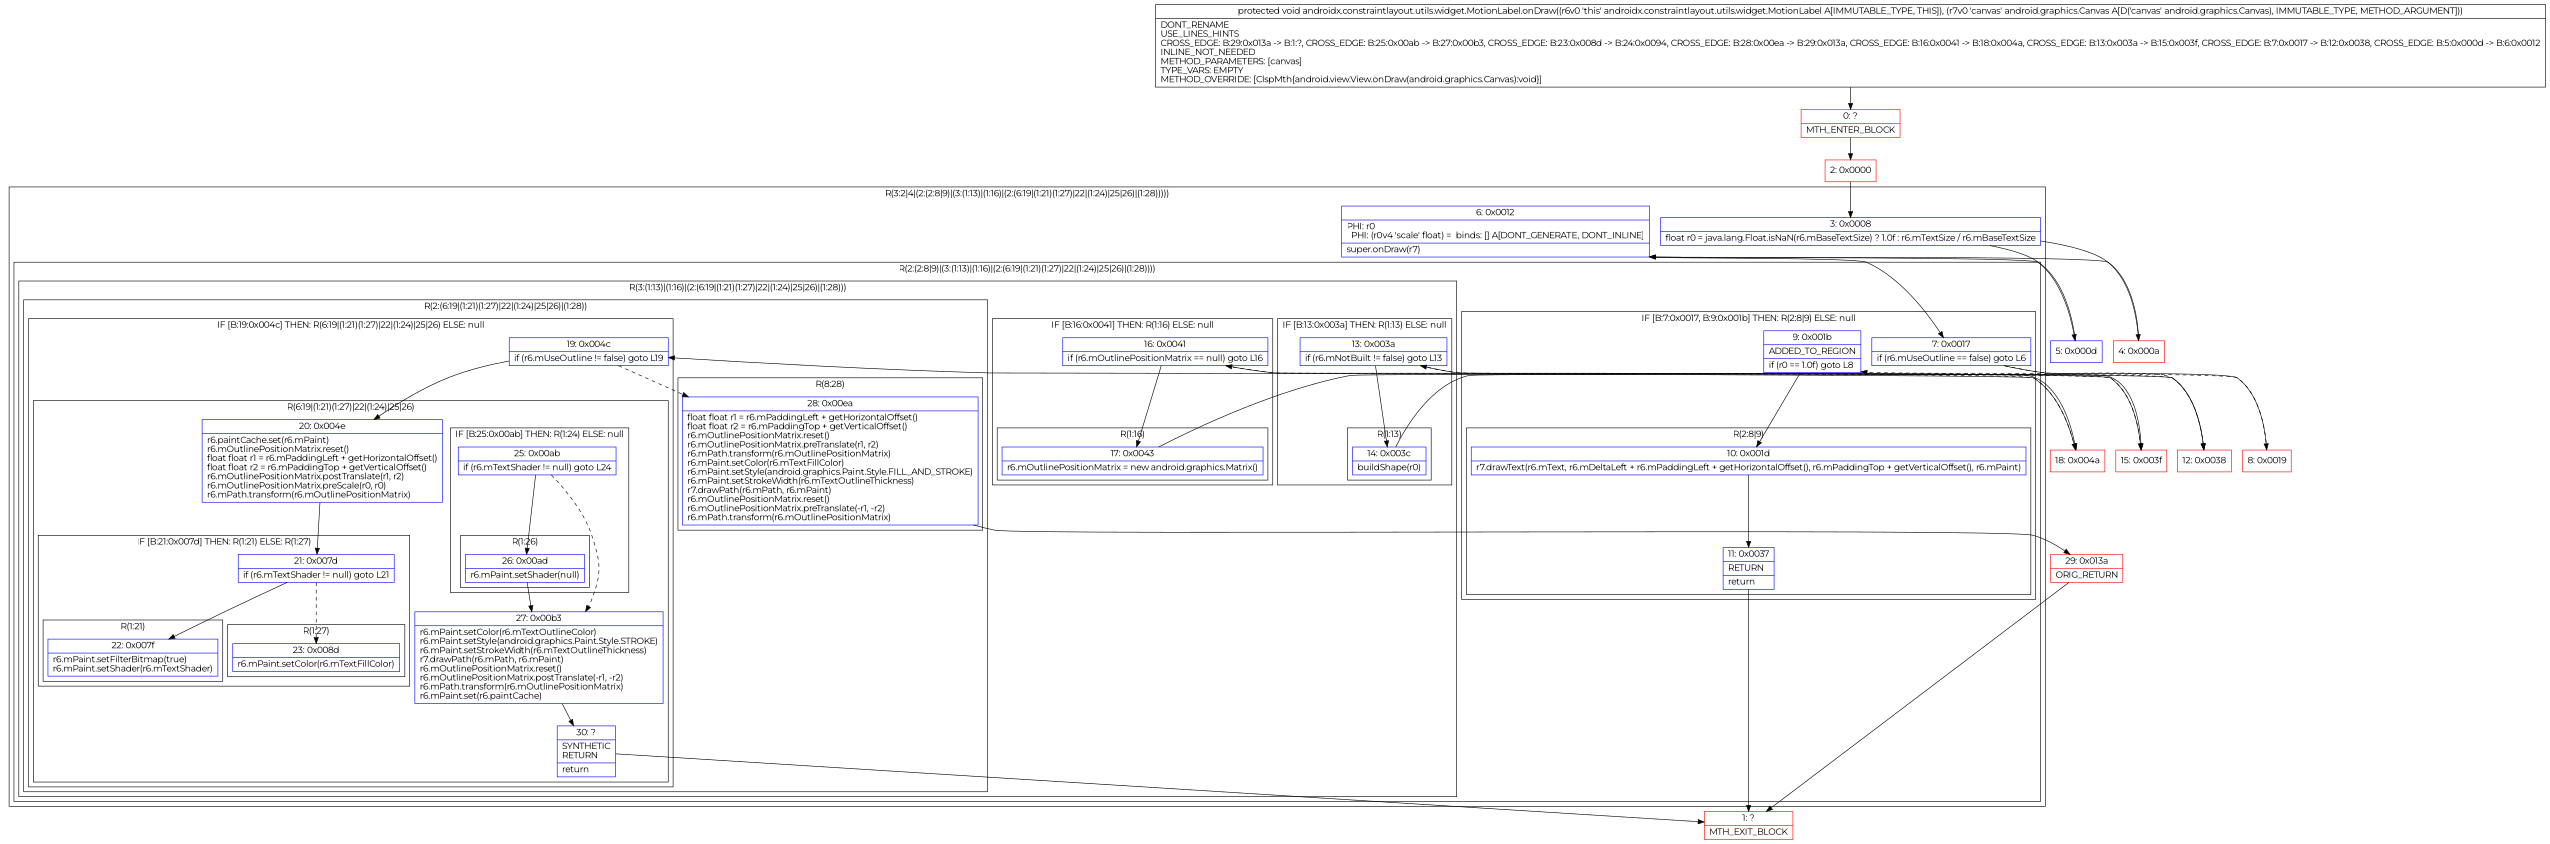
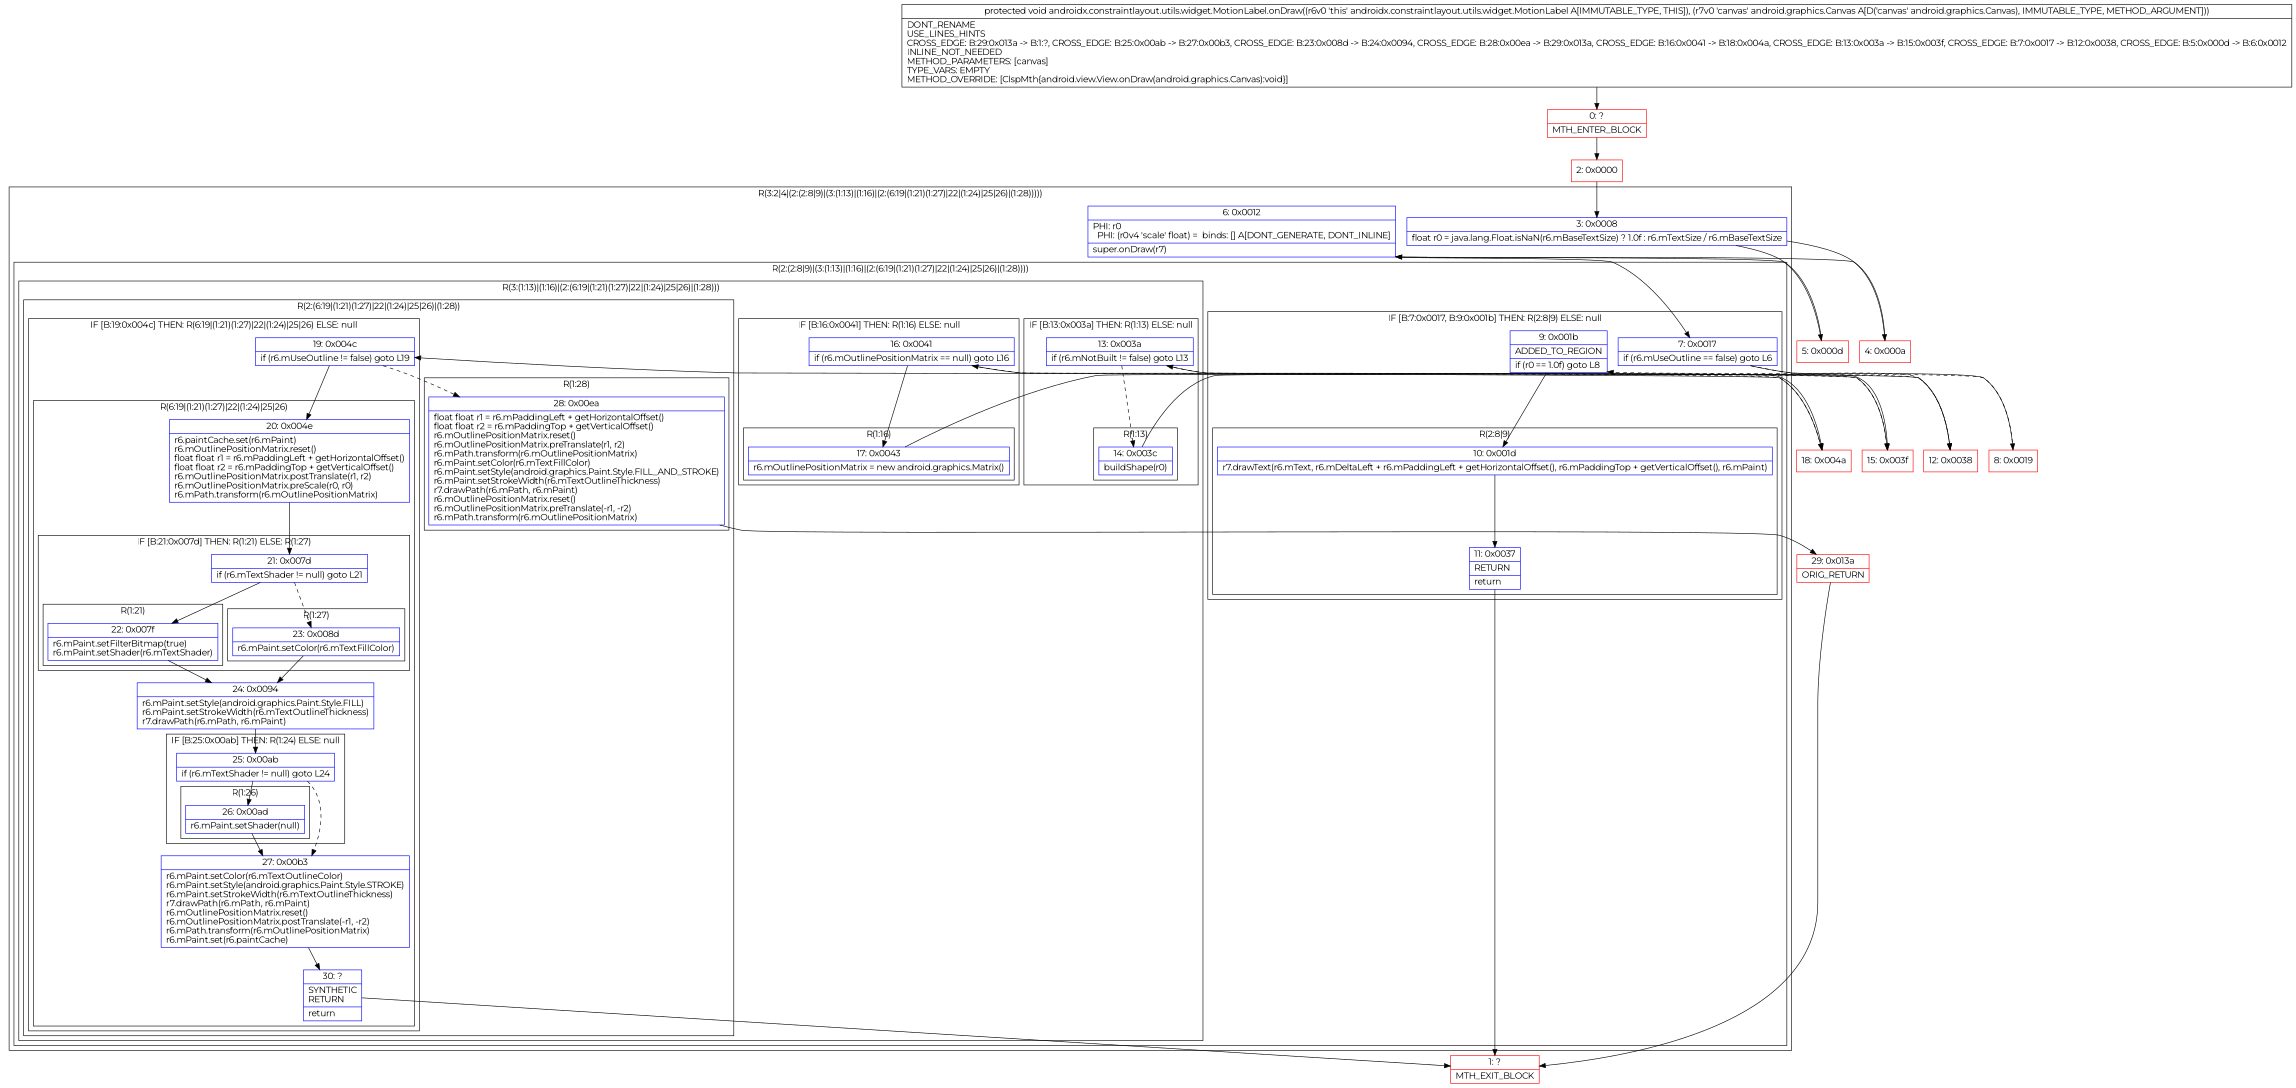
  digraph {
    fontname=Montserrat
    node [color=blue fontname=Montserrat shape=record]
    edge [fontname=Montserrat]
    n1 [label="{10\:\ 0x001d|r7.drawText(r6.mText, r6.mDeltaLeft + r6.mPaddingLeft + getHorizontalOffset(), r6.mPaddingTop + getVerticalOffset(), r6.mPaint)\l}"]
    n2 [label="{11\:\ 0x0037|RETURN\l|return\l}"]
    n3 [label="{7\:\ 0x0017|if (r6.mUseOutline == false) goto L6\l}"]
    n4 [label="{9\:\ 0x001b|ADDED_TO_REGION\l|if (r0 == 1.0f) goto L8\l}"]
    n5 [label="{14\:\ 0x003c|buildShape(r0)\l}"]
    n6 [label="{13\:\ 0x003a|if (r6.mNotBuilt != false) goto L13\l}"]
    n7 [label="{17\:\ 0x0043|r6.mOutlinePositionMatrix = new android.graphics.Matrix()\l}"]
    n8 [label="{16\:\ 0x0041|if (r6.mOutlinePositionMatrix == null) goto L16\l}"]
    n9 [label="{22\:\ 0x007f|r6.mPaint.setFilterBitmap(true)\lr6.mPaint.setShader(r6.mTextShader)\l}"]
    n10 [label="{23\:\ 0x008d|r6.mPaint.setColor(r6.mTextFillColor)\l}"]
    n11 [label="{21\:\ 0x007d|if (r6.mTextShader != null) goto L21\l}"]
    n12 [label="{26\:\ 0x00ad|r6.mPaint.setShader(null)\l}"]
    n13 [label="{25\:\ 0x00ab|if (r6.mTextShader != null) goto L24\l}"]
    n14 [label="{20\:\ 0x004e|r6.paintCache.set(r6.mPaint)\lr6.mOutlinePositionMatrix.reset()\lfloat float r1 = r6.mPaddingLeft + getHorizontalOffset()\lfloat float r2 = r6.mPaddingTop + getVerticalOffset()\lr6.mOutlinePositionMatrix.postTranslate(r1, r2)\lr6.mOutlinePositionMatrix.preScale(r0, r0)\lr6.mPath.transform(r6.mOutlinePositionMatrix)\l}"]
+   n15 [label="{24\:\ 0x0094|r6.mPaint.setStyle(android.graphics.Paint.Style.FILL)\lr6.mPaint.setStrokeWidth(r6.mTextOutlineThickness)\lr7.drawPath(r6.mPath, r6.mPaint)\l}"]
    n16 [label="{27\:\ 0x00b3|r6.mPaint.setColor(r6.mTextOutlineColor)\lr6.mPaint.setStyle(android.graphics.Paint.Style.STROKE)\lr6.mPaint.setStrokeWidth(r6.mTextOutlineThickness)\lr7.drawPath(r6.mPath, r6.mPaint)\lr6.mOutlinePositionMatrix.reset()\lr6.mOutlinePositionMatrix.postTranslate(\-r1, \-r2)\lr6.mPath.transform(r6.mOutlinePositionMatrix)\lr6.mPaint.set(r6.paintCache)\l}"]
    n17 [label="{30\:\ ?|SYNTHETIC\lRETURN\l|return\l}"]
    n18 [label="{19\:\ 0x004c|if (r6.mUseOutline != false) goto L19\l}"]
    n19 [label="{28\:\ 0x00ea|float float r1 = r6.mPaddingLeft + getHorizontalOffset()\lfloat float r2 = r6.mPaddingTop + getVerticalOffset()\lr6.mOutlinePositionMatrix.reset()\lr6.mOutlinePositionMatrix.preTranslate(r1, r2)\lr6.mPath.transform(r6.mOutlinePositionMatrix)\lr6.mPaint.setColor(r6.mTextFillColor)\lr6.mPaint.setStyle(android.graphics.Paint.Style.FILL_AND_STROKE)\lr6.mPaint.setStrokeWidth(r6.mTextOutlineThickness)\lr7.drawPath(r6.mPath, r6.mPaint)\lr6.mOutlinePositionMatrix.reset()\lr6.mOutlinePositionMatrix.preTranslate(\-r1, \-r2)\lr6.mPath.transform(r6.mOutlinePositionMatrix)\l}"]
    n20 [label="{3\:\ 0x0008|float r0 = java.lang.Float.isNaN(r6.mBaseTextSize) ? 1.0f : r6.mTextSize \/ r6.mBaseTextSize\l}"]
    n21 [label="{6\:\ 0x0012|PHI: r0 \l  PHI: (r0v4 'scale' float) =  binds: [] A[DONT_GENERATE, DONT_INLINE]\l|super.onDraw(r7)\l}"]
    n22 [color=red label="{1\:\ ?|MTH_EXIT_BLOCK\l}"]
    n23 [color=red label="{8\:\ 0x0019}"]
    n24 [color=red label="{12\:\ 0x0038}"]
    n25 [color=red label="{15\:\ 0x003f}"]
    n26 [color=red label="{18\:\ 0x004a}"]
    n27 [color=red label="{29\:\ 0x013a|ORIG_RETURN\l}"]
    n28 [color=red label="{4\:\ 0x000a}"]
-   n29 [label="{5\:\ 0x000d}"]
+   n29 [color=red label="{5\:\ 0x000d}"]
    n30 [color=red label="{0\:\ ?|MTH_ENTER_BLOCK\l}"]
    n31 [color=red label="{2\:\ 0x0000}"]
    n32 [label="{protected void androidx.constraintlayout.utils.widget.MotionLabel.onDraw((r6v0 'this' androidx.constraintlayout.utils.widget.MotionLabel A[IMMUTABLE_TYPE, THIS]), (r7v0 'canvas' android.graphics.Canvas A[D('canvas' android.graphics.Canvas), IMMUTABLE_TYPE, METHOD_ARGUMENT]))  | DONT_RENAME\lUSE_LINES_HINTS\lCROSS_EDGE: B:29:0x013a \-\> B:1:?, CROSS_EDGE: B:25:0x00ab \-\> B:27:0x00b3, CROSS_EDGE: B:23:0x008d \-\> B:24:0x0094, CROSS_EDGE: B:28:0x00ea \-\> B:29:0x013a, CROSS_EDGE: B:16:0x0041 \-\> B:18:0x004a, CROSS_EDGE: B:13:0x003a \-\> B:15:0x003f, CROSS_EDGE: B:7:0x0017 \-\> B:12:0x0038, CROSS_EDGE: B:5:0x000d \-\> B:6:0x0012\lINLINE_NOT_NEEDED\lMETHOD_PARAMETERS: [canvas]\lTYPE_VARS: EMPTY\lMETHOD_OVERRIDE: [ClspMth\{android.view.View.onDraw(android.graphics.Canvas):void\}]\l}" color=""]
    subgraph cluster_1 {
      label="R(3:2|4|(2:(2:8|9)|(3:(1:13)|(1:16)|(2:(6:19|(1:21)(1:27)|22|(1:24)|25|26)|(1:28)))))"
      n20
      n21
      subgraph cluster_2 {
        label="R(2:(2:8|9)|(3:(1:13)|(1:16)|(2:(6:19|(1:21)(1:27)|22|(1:24)|25|26)|(1:28))))"
        subgraph cluster_3 {
          label="IF [B:7:0x0017, B:9:0x001b] THEN: R(2:8|9) ELSE: null"
          n3
          n4
          subgraph cluster_4 {
            label="R(2:8|9)"
            n1
            n2
          }
        }
        subgraph cluster_5 {
          label="R(3:(1:13)|(1:16)|(2:(6:19|(1:21)(1:27)|22|(1:24)|25|26)|(1:28)))"
          subgraph cluster_6 {
            label="IF [B:13:0x003a] THEN: R(1:13) ELSE: null"
            n6
            subgraph cluster_7 {
              label="R(1:13)"
              n5
            }
          }
          subgraph cluster_8 {
            label="IF [B:16:0x0041] THEN: R(1:16) ELSE: null"
            n8
            subgraph cluster_9 {
              label="R(1:16)"
              n7
            }
          }
          subgraph cluster_10 {
            label="R(2:(6:19|(1:21)(1:27)|22|(1:24)|25|26)|(1:28))"
            subgraph cluster_11 {
              label="IF [B:19:0x004c] THEN: R(6:19|(1:21)(1:27)|22|(1:24)|25|26) ELSE: null"
              n18
              subgraph cluster_12 {
                label="R(6:19|(1:21)(1:27)|22|(1:24)|25|26)"
                n14
+               n15
                n16
                n17
                subgraph cluster_13 {
                  label="IF [B:21:0x007d] THEN: R(1:21) ELSE: R(1:27)"
                  n11
                  subgraph cluster_14 {
                    label="R(1:21)"
                    n9
                  }
                  subgraph cluster_15 {
                    label="R(1:27)"
                    n10
                  }
                }
                subgraph cluster_16 {
                  label="IF [B:25:0x00ab] THEN: R(1:24) ELSE: null"
                  n13
                  subgraph cluster_17 {
                    label="R(1:26)"
                    n12
                  }
                }
              }
            }
            subgraph cluster_18 {
-             label="R(8:28)"
+             label="R(1:28)"
              n19
            }
          }
        }
      }
    }
    n1 -> n2
    n2 -> n22
    n3 -> n23
    n3 -> n24 [style=dashed]
    n4 -> n1
    n4 -> n24 [style=dashed]
    n5 -> n25
-   n6 -> n5
+   n6 -> n5 [style=dashed]
    n6 -> n25 [style=dashed]
    n7 -> n26
    n8 -> n7
    n8 -> n26 [style=dashed]
+   n9 -> n15
+   n10 -> n15
    n11 -> n9
    n11 -> n10 [style=dashed]
    n12 -> n16
    n13 -> n12
    n13 -> n16 [style=dashed]
    n14 -> n11
+   n15 -> n13
    n16 -> n17
    n17 -> n22
    n18 -> n14
    n18 -> n19 [style=dashed]
    n19 -> n27
    n20 -> n28
    n20 -> n29
    n21 -> n3
    n23 -> n4 [style=dashed]
    n24 -> n6
    n25 -> n8
    n26 -> n18
    n27 -> n22
    n28 -> n21
    n29 -> n21
    n30 -> n31
    n31 -> n20
    n32 -> n30
  }
